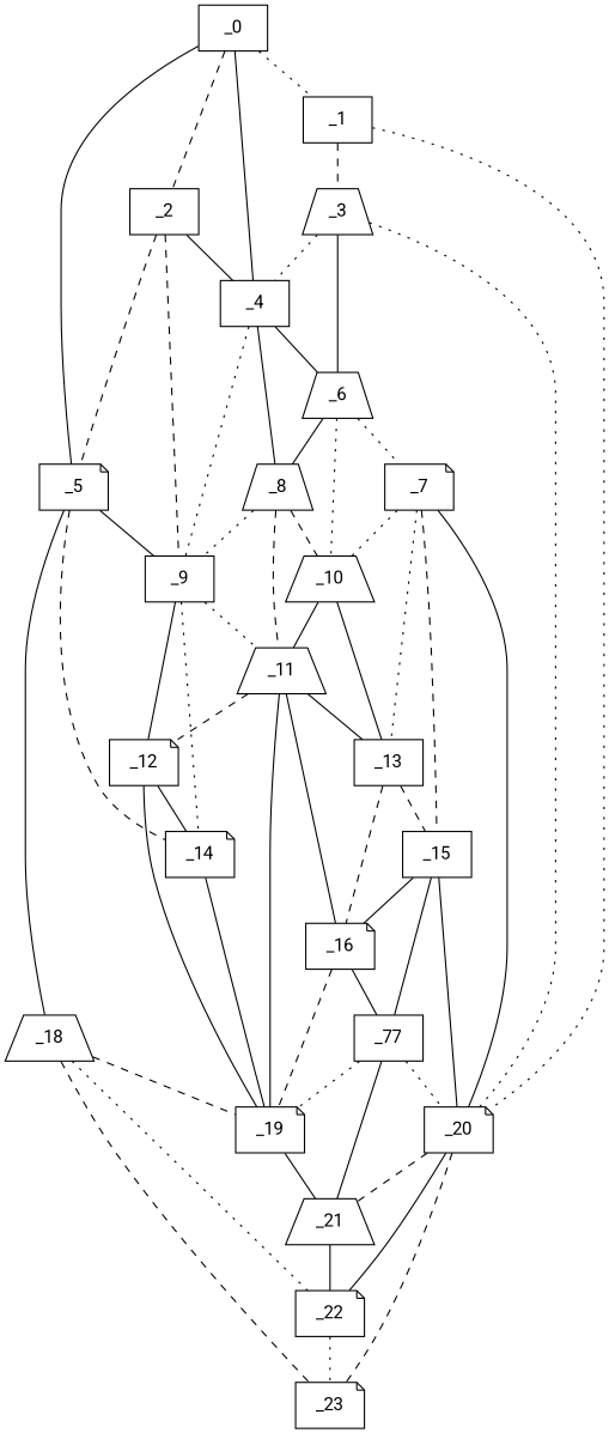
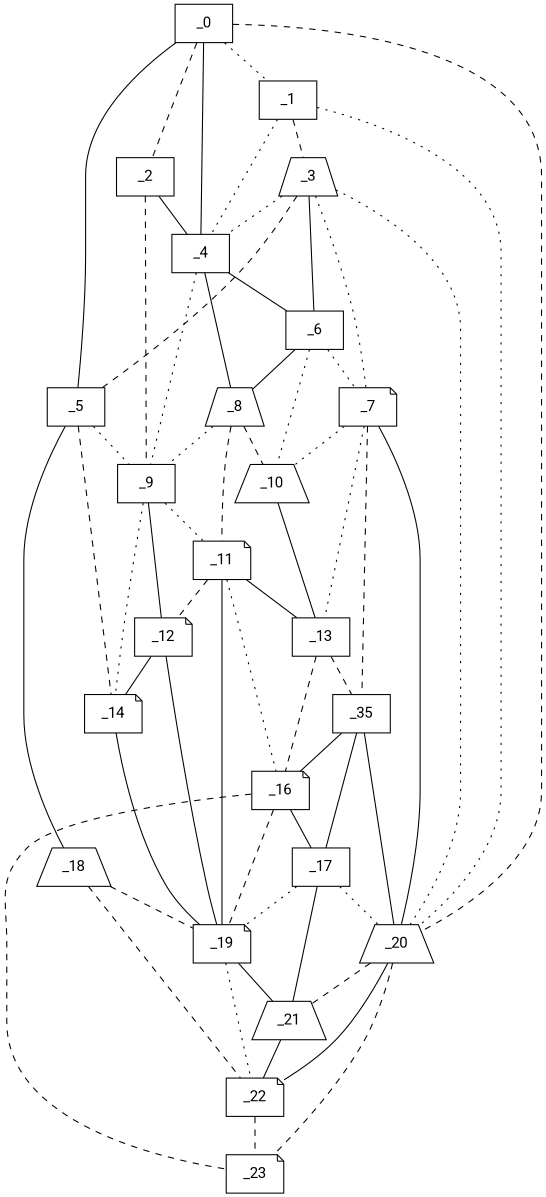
  graph {
    fontname=Roboto
    node [fontname=Roboto shape=box x=40 y=44]
    edge [fontname=Roboto style=solid valence=2]
    _0 [x=5]
    _1 [x=10]
    _2 [x=22 y=77]
    _4 [x=26 y=68]
-   _5 [shape=note x=28 y=93]
-   _20 [shape=note x=93 y=37]
+   _5 [x=28 y=93]
+   _20 [shape=trapezium x=93 y=37]
    _3 [shape=trapezium x=24]
    _9 [x=42 y=74]
-   _6 [shape=trapezium x=35 y=54]
+   _6 [x=35 y=54]
    _8 [shape=trapezium y=61]
    _14 [shape=note x=60 y=80]
    _18 [shape=trapezium x=76 y=87]
    _21 [shape=trapezium x=96 y=46]
    _22 [shape=note x=114 y=53]
    _23 [shape=note x=126 y=56]
    _7 [shape=note y=45]
-   _11 [shape=trapezium x=51 y=61]
+   _11 [shape=note x=51 y=61]
    _12 [shape=note x=54 y=72]
    _10 [shape=trapezium x=46 y=53]
    _19 [shape=note x=78 y=64]
    _13 [x=58 y=49]
-   _15 [x=65 y=46]
+   _15 [x=65 y=46 label=_35]
    _16 [shape=note x=69 y=50]
-   _17 [x=73 y=45 label=_77]
+   _17 [x=73 y=45]
    _0 -- _1 [style=dotted]
    _0 -- _2 [style=dashed]
    _0 -- _4
    _0 -- _5 [valence=1]
+   _0 -- _20 [style=dashed valence=1]
+   _1 -- _4 [style=dotted valence=1]
    _1 -- _20 [style=dotted valence=1]
    _1 -- _3 [style=dashed]
    _2 -- _4
-   _2 -- _5 [style=dashed]
+   _3 -- _5 [style=dashed]
    _2 -- _9 [style=dashed]
    _4 -- _9 [style=dotted valence=1]
    _4 -- _6 [valence=1]
    _4 -- _8
-   _5 -- _9 [valence=1]
+   _5 -- _9 [style=dotted valence=1]
    _5 -- _14 [style=dashed]
    _5 -- _18 [valence=1]
    _20 -- _21 [style=dashed]
    _20 -- _22
    _20 -- _23 [style=dashed valence=1]
    _3 -- _4 [style=dotted]
    _3 -- _20 [style=dotted valence=1]
    _3 -- _6
+   _3 -- _7 [style=dotted]
    _9 -- _14 [style=dotted valence=1]
    _9 -- _11 [style=dotted]
    _9 -- _12
    _6 -- _8
    _6 -- _7 [style=dotted valence=1]
    _6 -- _10 [style=dotted valence=1]
    _8 -- _9 [style=dotted]
    _8 -- _11 [style=dashed]
    _8 -- _10 [style=dashed valence=1]
    _14 -- _19 [valence=1]
-   _18 -- _22 [style=dotted]
-   _18 -- _23 [style=dashed valence=1]
+   _18 -- _22 [style=dashed]
+   _16 -- _23 [style=dashed valence=1]
    _18 -- _19 [style=dashed valence=1]
    _21 -- _22 [valence=1]
-   _22 -- _23 [style=dotted]
+   _22 -- _23 [style=dashed]
    _7 -- _20
    _7 -- _10 [style=dotted]
    _7 -- _13 [style=dotted valence=1]
    _7 -- _15 [style=dashed]
    _11 -- _12 [style=dashed]
    _11 -- _19
    _11 -- _13 [valence=1]
-   _11 -- _16
+   _11 -- _16 [style=dotted]
    _12 -- _14
    _12 -- _19
-   _10 -- _11
    _10 -- _13 [valence=1]
    _19 -- _21 [valence=1]
+   _19 -- _22 [style=dotted]
    _13 -- _15 [style=dashed]
    _13 -- _16 [style=dashed]
    _15 -- _20 [valence=1]
    _15 -- _16
    _15 -- _17
    _16 -- _19 [style=dashed valence=1]
    _16 -- _17
    _17 -- _20 [style=dotted valence=1]
    _17 -- _21
    _17 -- _19 [style=dotted]
  }
